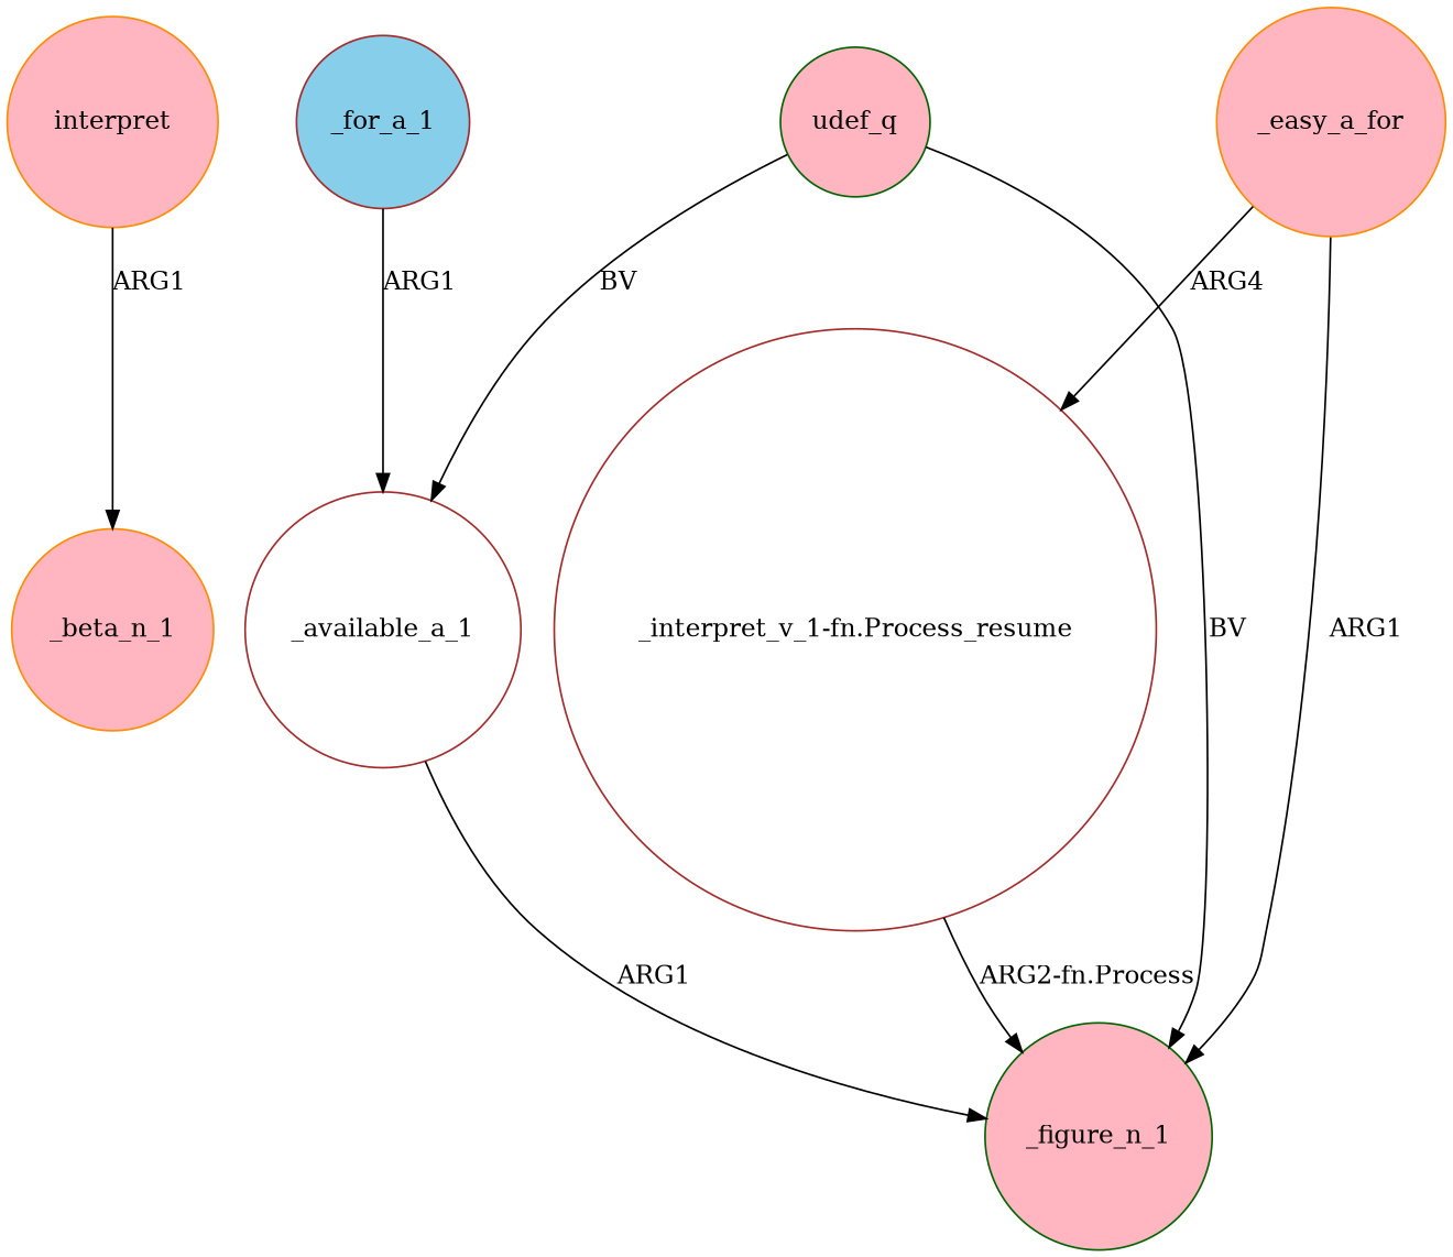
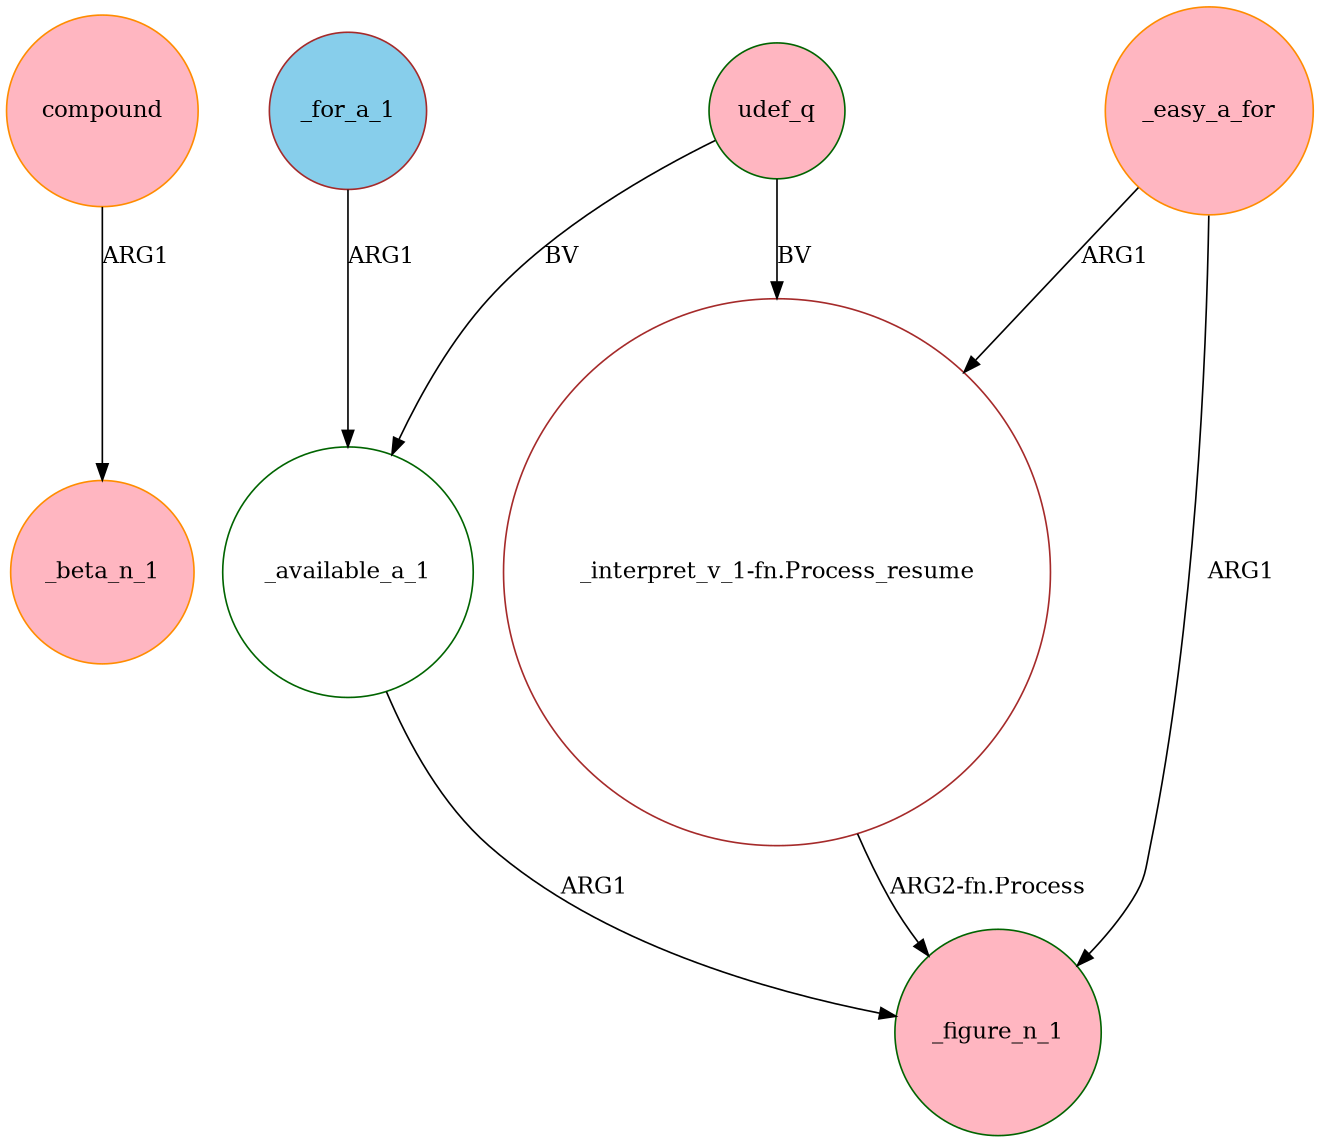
  digraph {
    node [color=darkorange fillcolor=lightpink shape=circle style=filled]
-   compound [label=interpret]
+   compound
    _beta_n_1
    _figure_n_1 [color=darkgreen]
    udef_q [color=darkgreen]
-   _available_a_1 [color=brown fillcolor=white]
+   _available_a_1 [color=darkgreen fillcolor=white]
    n6 [color=brown fillcolor=skyblue label=_for_a_1]
    "_interpret_v_1-fn.Process_resume" [color=brown fillcolor=white]
    _easy_a_for
    compound -> _beta_n_1 [label=ARG1]
-   udef_q -> _figure_n_1 [label=BV]
+   udef_q -> "_interpret_v_1-fn.Process_resume" [label=BV]
    udef_q -> _available_a_1 [label=BV]
    _available_a_1 -> _figure_n_1 [label=ARG1]
    n6 -> _available_a_1 [label=ARG1]
    "_interpret_v_1-fn.Process_resume" -> _figure_n_1 [label="ARG2-fn.Process"]
    _easy_a_for -> _figure_n_1 [label=ARG1]
-   _easy_a_for -> "_interpret_v_1-fn.Process_resume" [label=ARG4]
+   _easy_a_for -> "_interpret_v_1-fn.Process_resume" [label=ARG1]
  }
